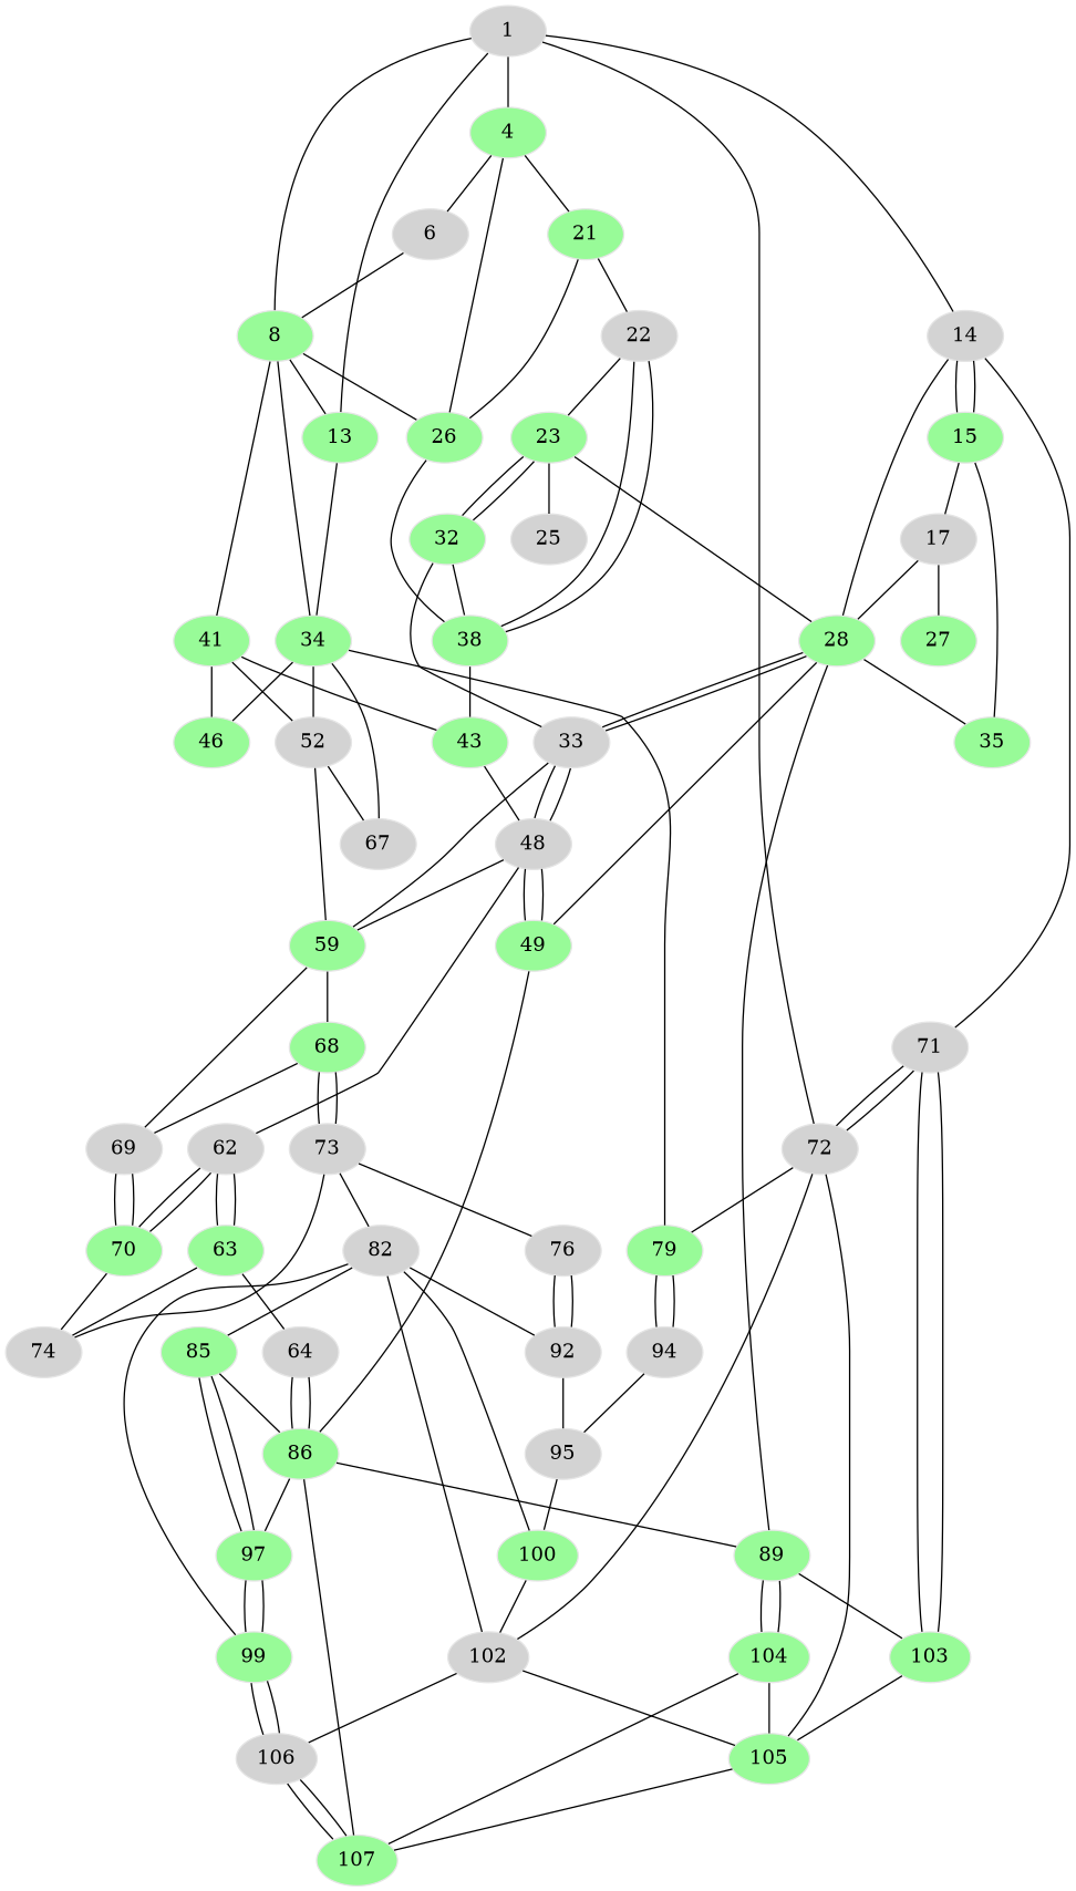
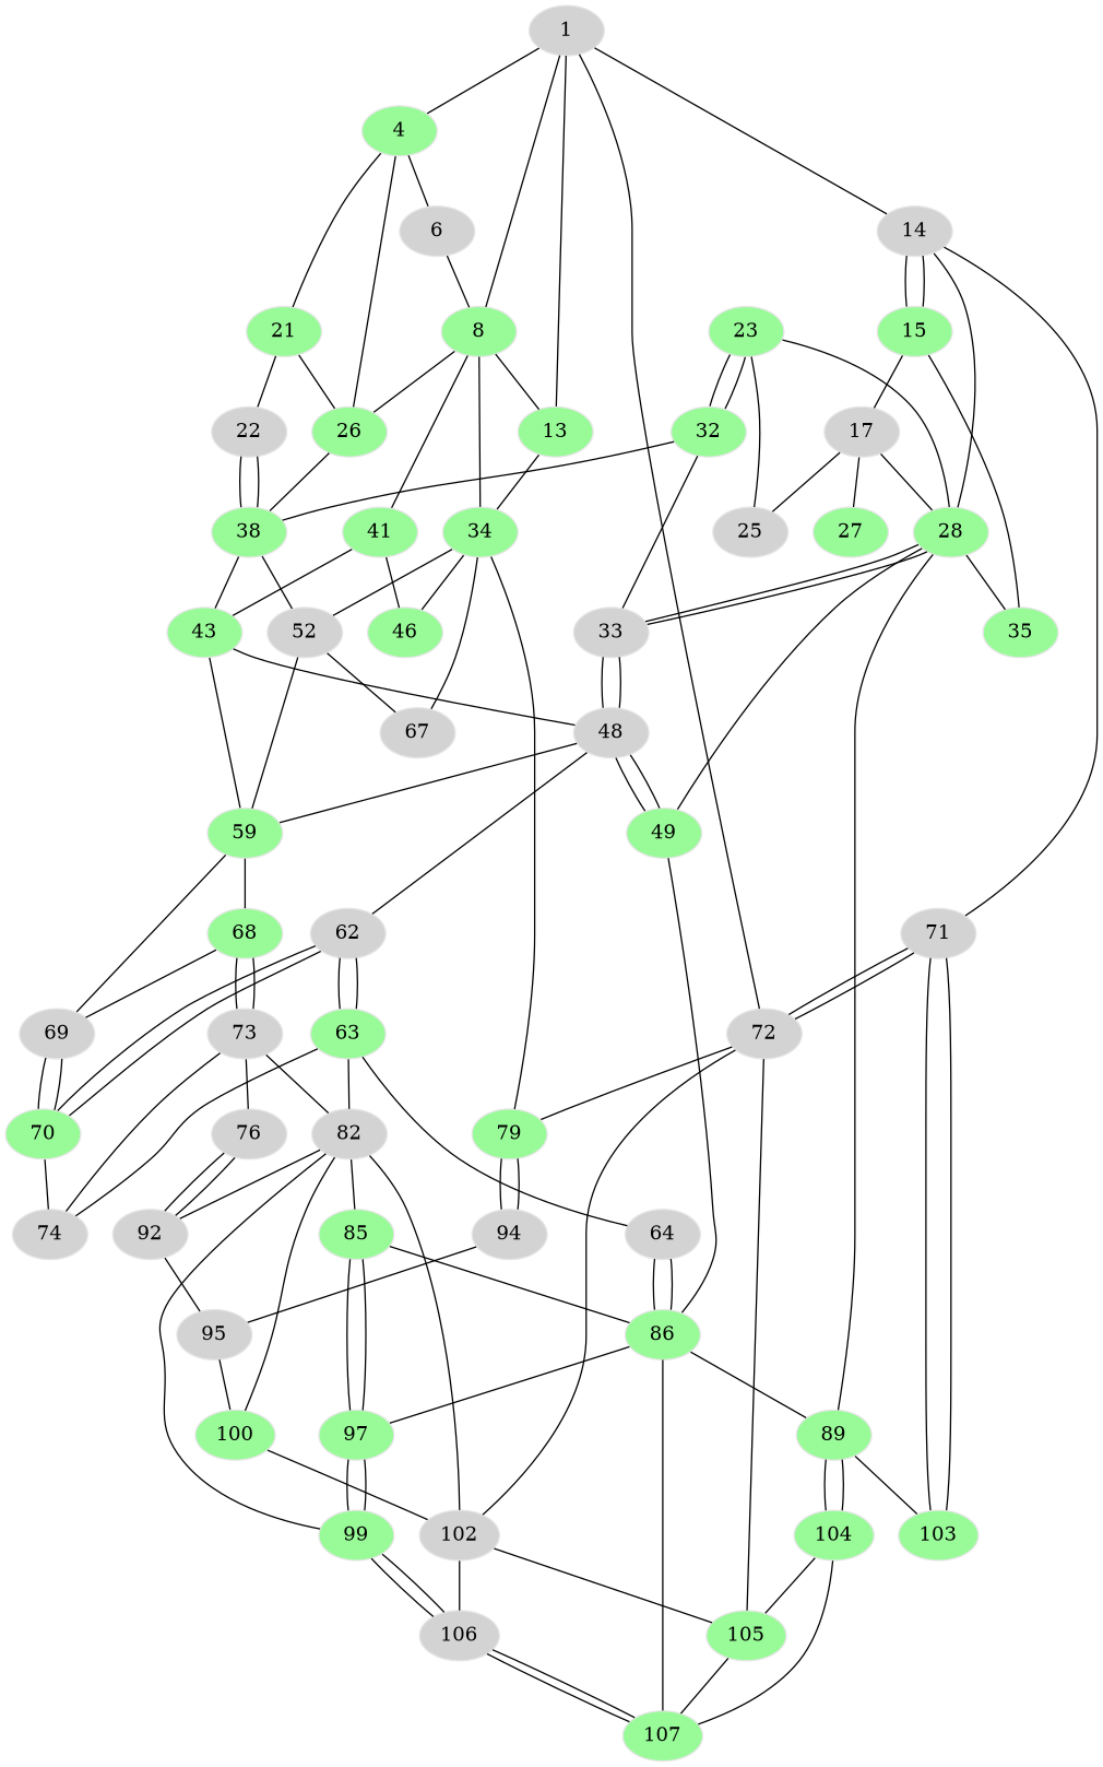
  graph {
    node [color=gray90 fillcolor=palegreen style=filled]
    1 [fillcolor=lightgrey super="+7+2"]
    4 [super="+5"]
    8 [super="+9+12"]
    13
    14 [fillcolor=lightgrey super="+53"]
    72 [fillcolor=lightgrey super="+78"]
    6 [fillcolor=lightgrey]
    21
    26 [super="+31"]
    34 [super="+44"]
    41 [super="+42"]
    15 [super="+16+36"]
    28 [super="+29"]
    71 [fillcolor=lightgrey]
    79 [super="+80"]
    102 [fillcolor=lightgrey super="+111"]
    105 [super="+109"]
    22 [fillcolor=lightgrey]
    38 [super="+39+40"]
    46
    52 [fillcolor=lightgrey super="+58"]
    67 [fillcolor=lightgrey]
    43 [super="+47"]
    17 [fillcolor=lightgrey super="+30+18"]
    35
    33 [fillcolor=lightgrey]
    49
    89 [super="+90"]
    103
    25 [fillcolor=lightgrey]
    27
    23 [super="+24"]
    32
    48 [fillcolor=lightgrey super="+57"]
    86 [super="+87"]
    104
    59 [super="+60"]
    62 [fillcolor=lightgrey]
    94 [fillcolor=lightgrey]
    68
    69 [fillcolor=lightgrey]
    63 [super="+81"]
    70
    64 [fillcolor=lightgrey]
    73 [fillcolor=lightgrey super="+77"]
    74 [fillcolor=lightgrey]
    82 [fillcolor=lightgrey super="+93+83"]
    92 [fillcolor=lightgrey]
    85
    99
    100 [super="+113"]
    97
    107 [super="+108"]
    76 [fillcolor=lightgrey]
    106 [fillcolor=lightgrey]
    95 [fillcolor=lightgrey super="+96"]
    1 -- 4
    1 -- 8 [weight=2]
    1 -- 13
    1 -- 14
    1 -- 72 [weight=2]
    4 -- 6
    4 -- 21
    4 -- 26
    8 -- 13
    8 -- 26
    8 -- 34
    8 -- 41
    13 -- 34
    14 -- 15 [weight=2]
    14 -- 15
    14 -- 28
    14 -- 71
    72 -- 79
    72 -- 102
    72 -- 105
    6 -- 8
    21 -- 26
    21 -- 22
    26 -- 38
    34 -- 79
    34 -- 46 [weight=2]
    34 -- 52
    34 -- 67
    41 -- 46
-   41 -- 52
+   38 -- 52
    41 -- 43
    15 -- 17
    15 -- 35 [weight=2]
    28 -- 35
    28 -- 33
    28 -- 33
    28 -- 49
    28 -- 89
    71 -- 72
    71 -- 72
    71 -- 103
    71 -- 103
    79 -- 94 [weight=2]
    79 -- 94
    102 -- 105
    102 -- 106
    105 -- 107
    22 -- 38
    22 -- 38
-   22 -- 23
    38 -- 43 [weight=2]
    52 -- 67
    52 -- 59
    43 -- 48
-   33 -- 59
+   43 -- 59
    17 -- 28
+   17 -- 25
    17 -- 27 [weight=2]
    33 -- 48
    33 -- 48
    49 -- 86
    89 -- 103
    89 -- 104
    89 -- 104
-   103 -- 105
    23 -- 28
    23 -- 25
    23 -- 32
    23 -- 32
    32 -- 38
    32 -- 33
    48 -- 49
    48 -- 49
    48 -- 59
    48 -- 62
    86 -- 89
    86 -- 97
    86 -- 107
    104 -- 105
    104 -- 107
    59 -- 68
    59 -- 69
    62 -- 63
    62 -- 63
    62 -- 70
    62 -- 70
    94 -- 95
    68 -- 69
    68 -- 73
    68 -- 73
    69 -- 70
    69 -- 70
    63 -- 64
    63 -- 74
+   63 -- 82
    70 -- 74
    64 -- 86
    64 -- 86
    73 -- 74
    73 -- 82
    73 -- 76
    82 -- 102 [weight=2]
    82 -- 92
    82 -- 85
    82 -- 99
    82 -- 100
    92 -- 95
    85 -- 86
    85 -- 97
    85 -- 97
    99 -- 106
    99 -- 106
    100 -- 102
    97 -- 99
    97 -- 99
    76 -- 92
    76 -- 92
    106 -- 107
    106 -- 107
    95 -- 100 [weight=2]
  }
